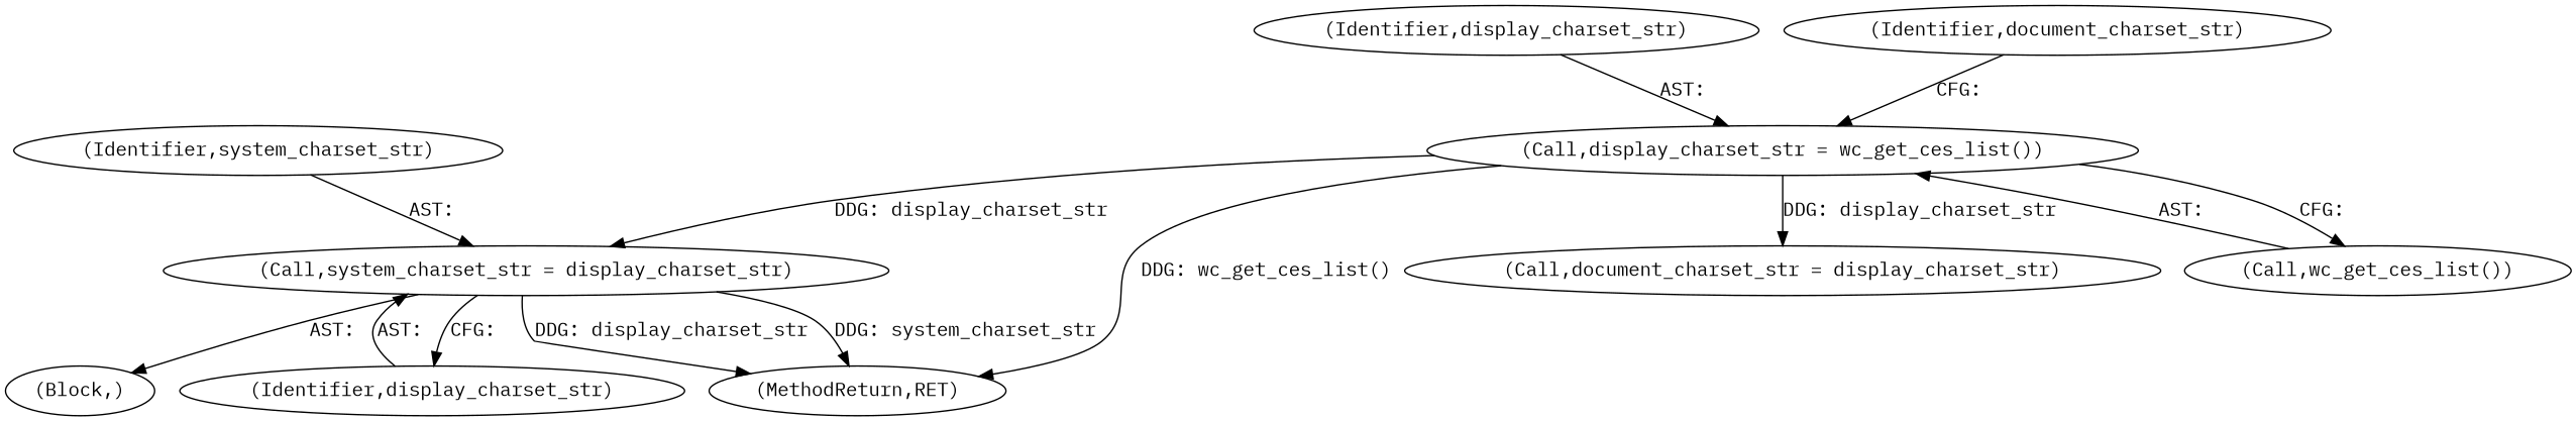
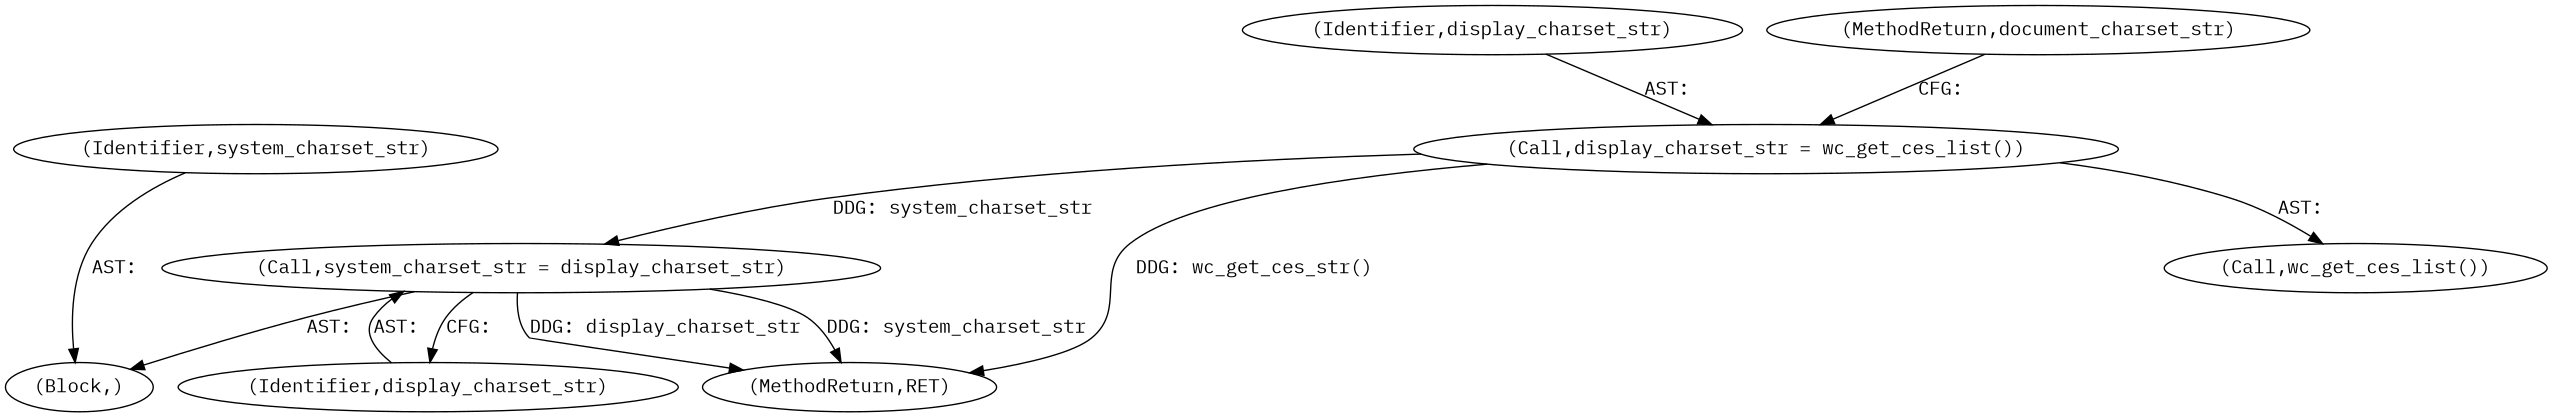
  digraph {
    fontname="IBM Plex Mono"
    node [fontname="IBM Plex Mono"]
    edge [fontname="IBM Plex Mono"]
    n1 [label="(Call,system_charset_str = display_charset_str)"]
    n2 [label="(Block,)"]
    n3 [label="(MethodReturn,RET)"]
    n4 [label="(Identifier,display_charset_str)"]
    n5 [label="(Call,display_charset_str = wc_get_ces_list())"]
-   n6 [label="(Call,document_charset_str = display_charset_str)"]
    n7 [label="(Call,wc_get_ces_list())"]
    n8 [label="(Identifier,display_charset_str)"]
-   n9 [label="(Identifier,document_charset_str)"]
+   n9 [label="(MethodReturn,document_charset_str)"]
    n10 [label="(Identifier,system_charset_str)"]
    n1 -> n2 [label="AST: "]
    n1 -> n3 [label="DDG: system_charset_str"]
    n1 -> n3 [label="DDG: display_charset_str"]
    n1 -> n4 [label="CFG: "]
    n4 -> n1 [label="AST: "]
-   n5 -> n1 [label="DDG: display_charset_str"]
-   n5 -> n3 [label="DDG: wc_get_ces_list()"]
-   n5 -> n6 [label="DDG: display_charset_str"]
-   n5 -> n7 [label="CFG: "]
-   n7 -> n5 [label="AST: "]
+   n5 -> n1 [label="DDG: system_charset_str"]
+   n5 -> n3 [label="DDG: wc_get_ces_str()"]
+   n5 -> n7 [label="AST: "]
    n8 -> n5 [label="AST: "]
    n9 -> n5 [label="CFG: "]
-   n10 -> n1 [label="AST: "]
+   n10 -> n2 [label="AST: "]
  }
